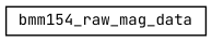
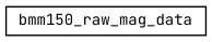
  digraph {
    rankdir=TB
    fontname="JetBrains Mono"
-   n1 [color=black fillcolor=white fontname="JetBrains Mono" fontsize=10 height=0.2 label=bmm154_raw_mag_data shape=record style=filled width=0.4]
+   n1 [color=black fillcolor=white fontname="JetBrains Mono" fontsize=10 height=0.2 label=bmm150_raw_mag_data shape=record style=filled width=0.4]
  }
